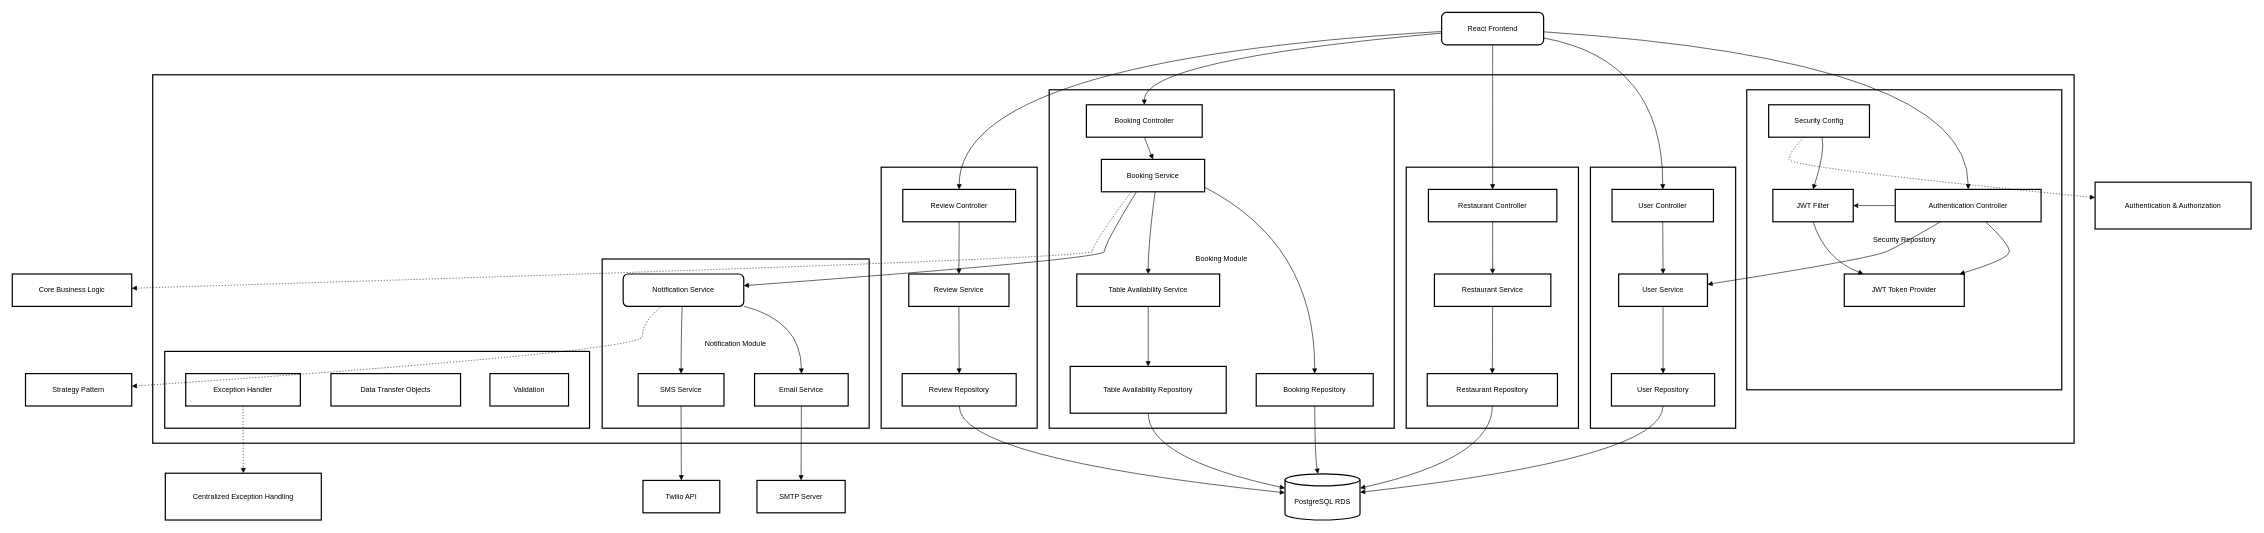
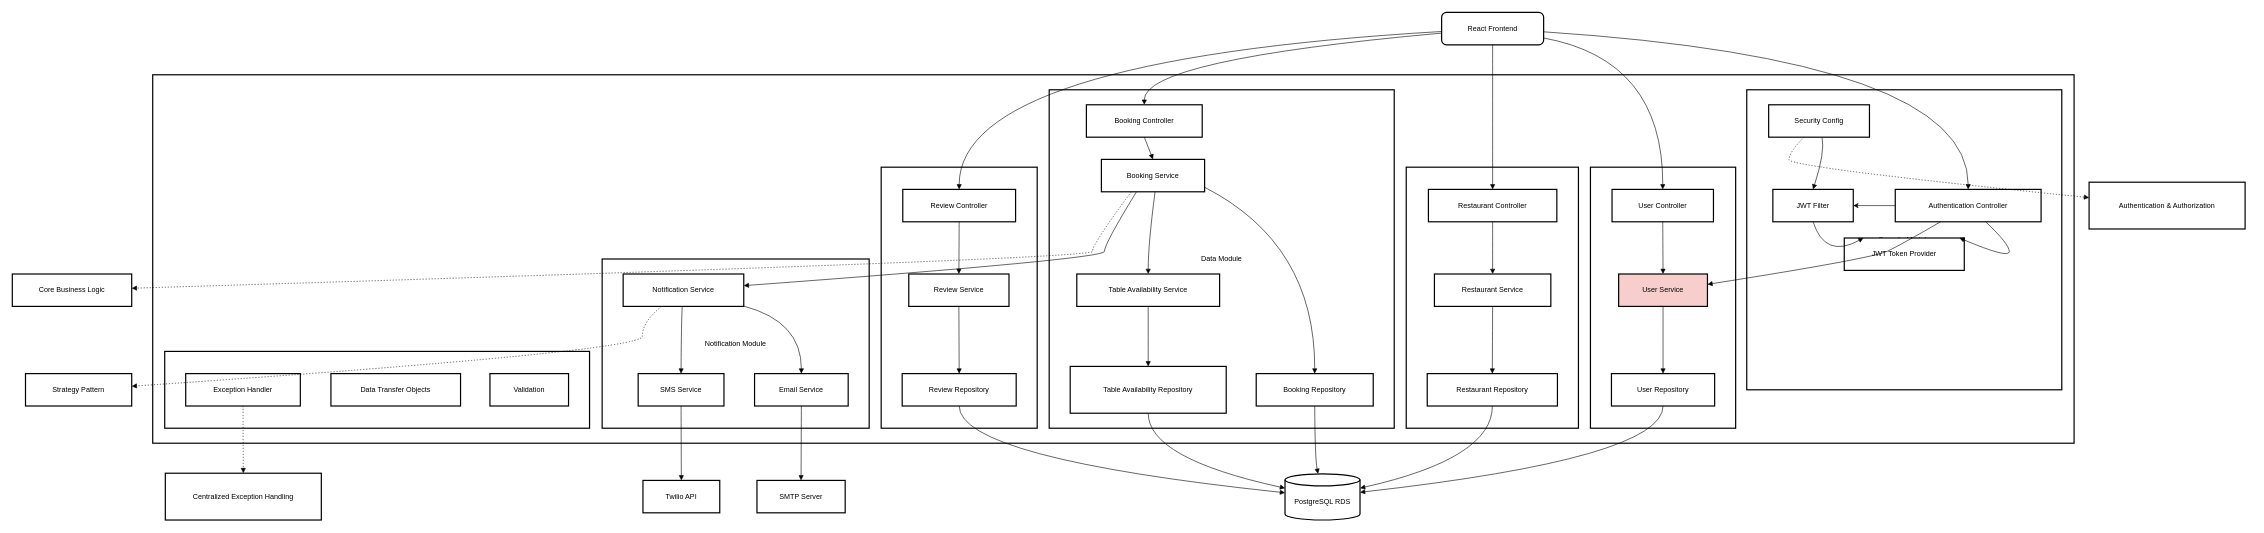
  <mxCell id="0" />
  <mxCell id="1" parent="0" />
  <mxCell id="2" value="Thali Book Backend" style="whiteSpace=wrap;strokeWidth=2;" vertex="1" parent="1"><mxGeometry x="254" y="124" width="3202" height="614" as="geometry" /></mxCell>
  <mxCell id="3" value="Common" style="whiteSpace=wrap;strokeWidth=2;" vertex="1" parent="1"><mxGeometry x="274" y="585" width="708" height="128" as="geometry" /></mxCell>
  <mxCell id="4" value="Notification Module" style="whiteSpace=wrap;strokeWidth=2;" vertex="1" parent="1"><mxGeometry x="1003" y="431" width="445" height="282" as="geometry" /></mxCell>
  <mxCell id="5" value="Review Module" style="whiteSpace=wrap;strokeWidth=2;" vertex="1" parent="1"><mxGeometry x="1468" y="278" width="260" height="435" as="geometry" /></mxCell>
- <mxCell id="6" value="Booking Module" style="whiteSpace=wrap;strokeWidth=2;" vertex="1" parent="1"><mxGeometry x="1748" y="149" width="575" height="564" as="geometry" /></mxCell>
+ <mxCell id="6" value="Data Module" style="whiteSpace=wrap;strokeWidth=2;" vertex="1" parent="1"><mxGeometry x="1748" y="149" width="575" height="564" as="geometry" /></mxCell>
  <mxCell id="7" value="Restaurant Module" style="whiteSpace=wrap;strokeWidth=2;" vertex="1" parent="1"><mxGeometry x="2343" y="278" width="287" height="435" as="geometry" /></mxCell>
  <mxCell id="8" value="User Module" style="whiteSpace=wrap;strokeWidth=2;" vertex="1" parent="1"><mxGeometry x="2650" y="278" width="242" height="435" as="geometry" /></mxCell>
- <mxCell id="9" value="Security Repository" style="whiteSpace=wrap;strokeWidth=2;" vertex="1" parent="1"><mxGeometry x="2910.5" y="149" width="525" height="500" as="geometry" /></mxCell>
+ <mxCell id="9" value="Security Module" style="whiteSpace=wrap;strokeWidth=2;" vertex="1" parent="1"><mxGeometry x="2910.5" y="149" width="525" height="500" as="geometry" /></mxCell>
  <mxCell id="10" value="JWT Filter" style="whiteSpace=wrap;strokeWidth=2;" vertex="1" parent="1"><mxGeometry x="2954" y="315" width="134" height="54" as="geometry" /></mxCell>
  <mxCell id="11" value="" style="edgeStyle=orthogonalEdgeStyle;rounded=0;orthogonalLoop=1;jettySize=auto;html=1;" edge="1" parent="1" source="12" target="10"><mxGeometry relative="1" as="geometry" /></mxCell>
  <mxCell id="12" value="Authentication Controller" style="whiteSpace=wrap;strokeWidth=2;" vertex="1" parent="1"><mxGeometry x="3158" y="315" width="243" height="54" as="geometry" /></mxCell>
  <mxCell id="13" value="Security Config" style="whiteSpace=wrap;strokeWidth=2;" vertex="1" parent="1"><mxGeometry x="2947" y="174" width="168" height="54" as="geometry" /></mxCell>
- <mxCell id="14" value="JWT Token Provider" style="whiteSpace=wrap;strokeWidth=2;" vertex="1" parent="1"><mxGeometry x="3073" y="456" width="200" height="54" as="geometry" /></mxCell>
+ <mxCell id="14" value="JWT Token Provider" style="whiteSpace=wrap;strokeWidth=2;" vertex="1" parent="1"><mxGeometry x="3073" y="396" width="200" height="54" as="geometry" /></mxCell>
  <mxCell id="15" value="User Controller" style="whiteSpace=wrap;strokeWidth=2;" vertex="1" parent="1"><mxGeometry x="2686" y="315" width="169" height="54" as="geometry" /></mxCell>
- <mxCell id="16" value="User Service" style="whiteSpace=wrap;strokeWidth=2;" vertex="1" parent="1"><mxGeometry x="2697" y="456" width="148" height="54" as="geometry" /></mxCell>
+ <mxCell id="16" value="User Service" style="whiteSpace=wrap;strokeWidth=2;fillColor=#f8cecc;" vertex="1" parent="1"><mxGeometry x="2697" y="456" width="148" height="54" as="geometry" /></mxCell>
  <mxCell id="17" value="User Repository" style="whiteSpace=wrap;strokeWidth=2;" vertex="1" parent="1"><mxGeometry x="2685" y="622" width="172" height="54" as="geometry" /></mxCell>
  <mxCell id="18" value="Restaurant Controller" style="whiteSpace=wrap;strokeWidth=2;" vertex="1" parent="1"><mxGeometry x="2380" y="315" width="214" height="54" as="geometry" /></mxCell>
  <mxCell id="19" value="Restaurant Service" style="whiteSpace=wrap;strokeWidth=2;" vertex="1" parent="1"><mxGeometry x="2390" y="456" width="194" height="54" as="geometry" /></mxCell>
  <mxCell id="20" value="Restaurant Repository" style="whiteSpace=wrap;strokeWidth=2;" vertex="1" parent="1"><mxGeometry x="2378" y="622" width="217" height="54" as="geometry" /></mxCell>
  <mxCell id="21" value="Booking Controller" style="whiteSpace=wrap;strokeWidth=2;" vertex="1" parent="1"><mxGeometry x="1810" y="174" width="193" height="54" as="geometry" /></mxCell>
  <mxCell id="22" value="Booking Service" style="whiteSpace=wrap;strokeWidth=2;" vertex="1" parent="1"><mxGeometry x="1835" y="265" width="172" height="54" as="geometry" /></mxCell>
  <mxCell id="23" value="Booking Repository" style="whiteSpace=wrap;strokeWidth=2;" vertex="1" parent="1"><mxGeometry x="2093" y="622" width="195" height="54" as="geometry" /></mxCell>
  <mxCell id="24" value="Table Availability Service" style="whiteSpace=wrap;strokeWidth=2;" vertex="1" parent="1"><mxGeometry x="1794" y="456" width="238" height="54" as="geometry" /></mxCell>
  <mxCell id="25" value="Table Availability Repository" style="whiteSpace=wrap;strokeWidth=2;" vertex="1" parent="1"><mxGeometry x="1783" y="610" width="260" height="78" as="geometry" /></mxCell>
  <mxCell id="26" value="Review Controller" style="whiteSpace=wrap;strokeWidth=2;" vertex="1" parent="1"><mxGeometry x="1504" y="315" width="188" height="54" as="geometry" /></mxCell>
  <mxCell id="27" value="Review Service" style="whiteSpace=wrap;strokeWidth=2;" vertex="1" parent="1"><mxGeometry x="1514" y="456" width="167" height="54" as="geometry" /></mxCell>
  <mxCell id="28" value="Review Repository" style="whiteSpace=wrap;strokeWidth=2;" vertex="1" parent="1"><mxGeometry x="1503" y="622" width="190" height="54" as="geometry" /></mxCell>
- <mxCell id="29" value="Notification Service" style="whiteSpace=wrap;strokeWidth=2;rounded=1;" vertex="1" parent="1"><mxGeometry x="1038" y="456" width="201" height="54" as="geometry" /></mxCell>
+ <mxCell id="29" value="Notification Service" style="whiteSpace=wrap;strokeWidth=2;" vertex="1" parent="1"><mxGeometry x="1038" y="456" width="201" height="54" as="geometry" /></mxCell>
  <mxCell id="30" value="Email Service" style="whiteSpace=wrap;strokeWidth=2;" vertex="1" parent="1"><mxGeometry x="1257" y="622" width="156" height="54" as="geometry" /></mxCell>
  <mxCell id="31" value="SMS Service" style="whiteSpace=wrap;strokeWidth=2;" vertex="1" parent="1"><mxGeometry x="1063" y="622" width="143" height="54" as="geometry" /></mxCell>
  <mxCell id="32" value="Exception Handler" style="whiteSpace=wrap;strokeWidth=2;" vertex="1" parent="1"><mxGeometry x="309" y="622" width="191" height="54" as="geometry" /></mxCell>
  <mxCell id="33" value="Data Transfer Objects" style="whiteSpace=wrap;strokeWidth=2;" vertex="1" parent="1"><mxGeometry x="551" y="622" width="216" height="54" as="geometry" /></mxCell>
  <mxCell id="34" value="Validation" style="whiteSpace=wrap;strokeWidth=2;" vertex="1" parent="1"><mxGeometry x="816" y="622" width="131" height="54" as="geometry" /></mxCell>
  <mxCell id="35" value="PostgreSQL RDS" style="shape=cylinder3;boundedLbl=1;backgroundOutline=1;size=10;strokeWidth=2;whiteSpace=wrap;" vertex="1" parent="1"><mxGeometry x="2141" y="789" width="125" height="77" as="geometry" /></mxCell>
  <mxCell id="36" value="React Frontend" style="whiteSpace=wrap;strokeWidth=2;rounded=1;" vertex="1" parent="1"><mxGeometry x="2402" y="20" width="170" height="54" as="geometry" /></mxCell>
  <mxCell id="37" value="SMTP Server" style="whiteSpace=wrap;strokeWidth=2;" vertex="1" parent="1"><mxGeometry x="1261" y="800" width="147" height="54" as="geometry" /></mxCell>
  <mxCell id="38" value="Twilio API" style="whiteSpace=wrap;strokeWidth=2;" vertex="1" parent="1"><mxGeometry x="1071" y="800" width="128" height="54" as="geometry" /></mxCell>
- <mxCell id="39" value="Authentication &amp; Authorization" style="whiteSpace=wrap;strokeWidth=2;" vertex="1" parent="1"><mxGeometry x="3491" y="303" width="260" height="78" as="geometry" /></mxCell>
+ <mxCell id="39" value="Authentication &amp; Authorization" style="whiteSpace=wrap;strokeWidth=2;" vertex="1" parent="1"><mxGeometry x="3481" y="303" width="260" height="78" as="geometry" /></mxCell>
  <mxCell id="40" value="Strategy Pattern" style="whiteSpace=wrap;strokeWidth=2;" vertex="1" parent="1"><mxGeometry x="42" y="622" width="177" height="54" as="geometry" /></mxCell>
  <mxCell id="41" value="Centralized Exception Handling" style="whiteSpace=wrap;strokeWidth=2;" vertex="1" parent="1"><mxGeometry x="275" y="788" width="260" height="78" as="geometry" /></mxCell>
  <mxCell id="42" value="Core Business Logic" style="whiteSpace=wrap;strokeWidth=2;" vertex="1" parent="1"><mxGeometry x="20" y="456" width="199" height="54" as="geometry" /></mxCell>
  <mxCell id="43" value="" style="curved=1;startArrow=none;endArrow=block;exitX=0.62;exitY=1;entryX=0.96;entryY=0;rounded=0;" edge="1" parent="1" source="12" target="14"><mxGeometry relative="1" as="geometry"><Array as="points"><mxPoint x="3348" y="406" /><mxPoint x="3348" y="431" /></Array></mxGeometry></mxCell>
  <mxCell id="44" value="" style="curved=1;startArrow=none;endArrow=block;exitX=0.5;exitY=1;entryX=0.16;entryY=0;rounded=0;" edge="1" parent="1" source="10" target="14"><mxGeometry relative="1" as="geometry"><Array as="points"><mxPoint x="3041" y="431" /></Array></mxGeometry></mxCell>
  <mxCell id="45" value="" style="curved=1;startArrow=none;endArrow=block;exitX=0.53;exitY=1;entryX=0.5;entryY=0;rounded=0;" edge="1" parent="1" source="13" target="10"><mxGeometry relative="1" as="geometry"><Array as="points"><mxPoint x="3041" y="253" /></Array></mxGeometry></mxCell>
  <mxCell id="46" value="" style="curved=1;startArrow=none;endArrow=block;exitX=0.5;exitY=1;entryX=0.5;entryY=0;rounded=0;" edge="1" parent="1" source="15" target="16"><mxGeometry relative="1" as="geometry"><Array as="points" /></mxGeometry></mxCell>
  <mxCell id="47" value="" style="curved=1;startArrow=none;endArrow=block;exitX=0.5;exitY=1;entryX=0.5;entryY=0;rounded=0;" edge="1" parent="1" source="18" target="19"><mxGeometry relative="1" as="geometry"><Array as="points" /></mxGeometry></mxCell>
  <mxCell id="48" value="" style="curved=1;startArrow=none;endArrow=block;exitX=0.5;exitY=1;entryX=0.5;entryY=0;rounded=0;" edge="1" parent="1" source="21" target="22"><mxGeometry relative="1" as="geometry"><Array as="points" /></mxGeometry></mxCell>
  <mxCell id="49" value="" style="curved=1;startArrow=none;endArrow=block;exitX=0.5;exitY=1;entryX=0.5;entryY=0;rounded=0;" edge="1" parent="1" source="26" target="27"><mxGeometry relative="1" as="geometry"><Array as="points" /></mxGeometry></mxCell>
  <mxCell id="50" value="" style="curved=1;startArrow=none;endArrow=block;exitX=0.31;exitY=1;entryX=1;entryY=0.32;rounded=0;" edge="1" parent="1" source="12" target="16"><mxGeometry relative="1" as="geometry"><Array as="points"><mxPoint x="3170" y="406" /><mxPoint x="3120" y="430" /></Array></mxGeometry></mxCell>
  <mxCell id="51" value="" style="curved=1;startArrow=none;endArrow=block;exitX=0.5;exitY=1;entryX=0.5;entryY=0;rounded=0;" edge="1" parent="1" source="16" target="17"><mxGeometry relative="1" as="geometry"><Array as="points" /></mxGeometry></mxCell>
  <mxCell id="52" value="" style="curved=1;startArrow=none;endArrow=block;exitX=0.5;exitY=1;entryX=0.5;entryY=0;rounded=0;" edge="1" parent="1" source="19" target="20"><mxGeometry relative="1" as="geometry"><Array as="points" /></mxGeometry></mxCell>
  <mxCell id="53" value="" style="curved=1;startArrow=none;endArrow=block;exitX=1;exitY=0.86;entryX=0.5;entryY=0;rounded=0;" edge="1" parent="1" source="22" target="23"><mxGeometry relative="1" as="geometry"><Array as="points"><mxPoint x="2191" y="406" /></Array></mxGeometry></mxCell>
  <mxCell id="54" value="" style="curved=1;startArrow=none;endArrow=block;exitX=0.52;exitY=1;entryX=0.5;entryY=0;rounded=0;" edge="1" parent="1" source="22" target="24"><mxGeometry relative="1" as="geometry"><Array as="points"><mxPoint x="1913" y="406" /></Array></mxGeometry></mxCell>
  <mxCell id="55" value="" style="curved=1;startArrow=none;endArrow=block;exitX=0.5;exitY=1;entryX=0.5;entryY=0;rounded=0;" edge="1" parent="1" source="24" target="25"><mxGeometry relative="1" as="geometry"><Array as="points" /></mxGeometry></mxCell>
  <mxCell id="56" value="" style="curved=1;startArrow=none;endArrow=block;exitX=0.5;exitY=1;entryX=0.5;entryY=0;rounded=0;" edge="1" parent="1" source="27" target="28"><mxGeometry relative="1" as="geometry"><Array as="points" /></mxGeometry></mxCell>
  <mxCell id="57" value="" style="curved=1;startArrow=none;endArrow=block;exitX=0.5;exitY=1;entryX=1;entryY=0.4;rounded=0;" edge="1" parent="1" source="17" target="35"><mxGeometry relative="1" as="geometry"><Array as="points"><mxPoint x="2771" y="763" /></Array></mxGeometry></mxCell>
  <mxCell id="58" value="" style="curved=1;startArrow=none;endArrow=block;exitX=0.5;exitY=1;entryX=1;entryY=0.31;rounded=0;" edge="1" parent="1" source="20" target="35"><mxGeometry relative="1" as="geometry"><Array as="points"><mxPoint x="2487" y="763" /></Array></mxGeometry></mxCell>
  <mxCell id="59" value="" style="curved=1;startArrow=none;endArrow=block;exitX=0.5;exitY=1;entryX=0.44;entryY=0;rounded=0;" edge="1" parent="1" source="23" target="35"><mxGeometry relative="1" as="geometry"><Array as="points"><mxPoint x="2191" y="763" /></Array></mxGeometry></mxCell>
  <mxCell id="60" value="" style="curved=1;startArrow=none;endArrow=block;exitX=0.5;exitY=1;entryX=0;entryY=0.31;rounded=0;" edge="1" parent="1" source="25" target="35"><mxGeometry relative="1" as="geometry"><Array as="points"><mxPoint x="1913" y="763" /></Array></mxGeometry></mxCell>
  <mxCell id="61" value="" style="curved=1;startArrow=none;endArrow=block;exitX=0.5;exitY=1;entryX=0;entryY=0.41;rounded=0;" edge="1" parent="1" source="28" target="35"><mxGeometry relative="1" as="geometry"><Array as="points"><mxPoint x="1598" y="763" /></Array></mxGeometry></mxCell>
  <mxCell id="62" value="" style="curved=1;startArrow=none;endArrow=block;exitX=0.34;exitY=1;entryX=1;entryY=0.36;rounded=0;" edge="1" parent="1" source="22" target="29"><mxGeometry relative="1" as="geometry"><Array as="points"><mxPoint x="1840" y="406" /><mxPoint x="1840" y="431" /></Array></mxGeometry></mxCell>
  <mxCell id="63" value="" style="curved=1;startArrow=none;endArrow=block;exitX=1;exitY=0.99;entryX=0.5;entryY=0;rounded=0;" edge="1" parent="1" source="29" target="30"><mxGeometry relative="1" as="geometry"><Array as="points"><mxPoint x="1335" y="535" /></Array></mxGeometry></mxCell>
  <mxCell id="64" value="" style="curved=1;startArrow=none;endArrow=block;exitX=0.49;exitY=1;entryX=0.5;entryY=0;rounded=0;" edge="1" parent="1" source="29" target="31"><mxGeometry relative="1" as="geometry"><Array as="points"><mxPoint x="1135" y="535" /></Array></mxGeometry></mxCell>
  <mxCell id="65" value="" style="curved=1;startArrow=none;endArrow=block;exitX=0.5;exitY=1;entryX=0.5;entryY=0;rounded=0;" edge="1" parent="1" source="30" target="37"><mxGeometry relative="1" as="geometry"><Array as="points" /></mxGeometry></mxCell>
  <mxCell id="66" value="" style="curved=1;startArrow=none;endArrow=block;exitX=0.5;exitY=1;entryX=0.5;entryY=0;rounded=0;" edge="1" parent="1" source="31" target="38"><mxGeometry relative="1" as="geometry"><Array as="points" /></mxGeometry></mxCell>
  <mxCell id="67" value="" style="curved=1;startArrow=none;endArrow=block;exitX=1;exitY=0.6;entryX=0.5;entryY=0;rounded=0;" edge="1" parent="1" source="36" target="12"><mxGeometry relative="1" as="geometry"><Array as="points"><mxPoint x="3280" y="99" /></Array></mxGeometry></mxCell>
  <mxCell id="68" value="" style="curved=1;startArrow=none;endArrow=block;exitX=1;exitY=0.79;entryX=0.5;entryY=0;rounded=0;" edge="1" parent="1" source="36" target="15"><mxGeometry relative="1" as="geometry"><Array as="points"><mxPoint x="2771" y="99" /></Array></mxGeometry></mxCell>
  <mxCell id="69" value="" style="curved=1;startArrow=none;endArrow=block;exitX=0.5;exitY=1;entryX=0.5;entryY=0;rounded=0;" edge="1" parent="1" source="36" target="18"><mxGeometry relative="1" as="geometry"><Array as="points" /></mxGeometry></mxCell>
  <mxCell id="70" value="" style="curved=1;startArrow=none;endArrow=block;exitX=0;exitY=0.64;entryX=0.5;entryY=0;rounded=0;" edge="1" parent="1" source="36" target="21"><mxGeometry relative="1" as="geometry"><Array as="points"><mxPoint x="1906" y="99" /></Array></mxGeometry></mxCell>
  <mxCell id="71" value="" style="curved=1;startArrow=none;endArrow=block;exitX=0;exitY=0.59;entryX=0.5;entryY=0;rounded=0;" edge="1" parent="1" source="36" target="26"><mxGeometry relative="1" as="geometry"><Array as="points"><mxPoint x="1598" y="99" /></Array></mxGeometry></mxCell>
  <mxCell id="72" value="" style="curved=1;dashed=1;dashPattern=2 3;startArrow=none;endArrow=block;exitX=0.35;exitY=1;entryX=0;entryY=0.33;rounded=0;" edge="1" parent="1" source="13" target="39"><mxGeometry relative="1" as="geometry"><Array as="points"><mxPoint x="2981" y="253" /><mxPoint x="2981" y="278" /></Array></mxGeometry></mxCell>
  <mxCell id="73" value="" style="curved=1;dashed=1;dashPattern=2 3;startArrow=none;endArrow=block;exitX=0.32;exitY=1;entryX=1;entryY=0.39;rounded=0;" edge="1" parent="1" source="29" target="40"><mxGeometry relative="1" as="geometry"><Array as="points"><mxPoint x="1070" y="535" /><mxPoint x="1070" y="585" /></Array></mxGeometry></mxCell>
  <mxCell id="74" value="" style="curved=1;dashed=1;dashPattern=2 3;startArrow=none;endArrow=block;exitX=0.5;exitY=1;entryX=0.5;entryY=0;rounded=0;" edge="1" parent="1" source="32" target="41"><mxGeometry relative="1" as="geometry"><Array as="points" /></mxGeometry></mxCell>
  <mxCell id="75" value="" style="curved=1;dashed=1;dashPattern=2 3;startArrow=none;endArrow=block;exitX=0.29;exitY=1;entryX=1;entryY=0.44;rounded=0;" edge="1" parent="1" source="22" target="42"><mxGeometry relative="1" as="geometry"><Array as="points"><mxPoint x="1820" y="406" /><mxPoint x="1820" y="431" /></Array></mxGeometry></mxCell>
